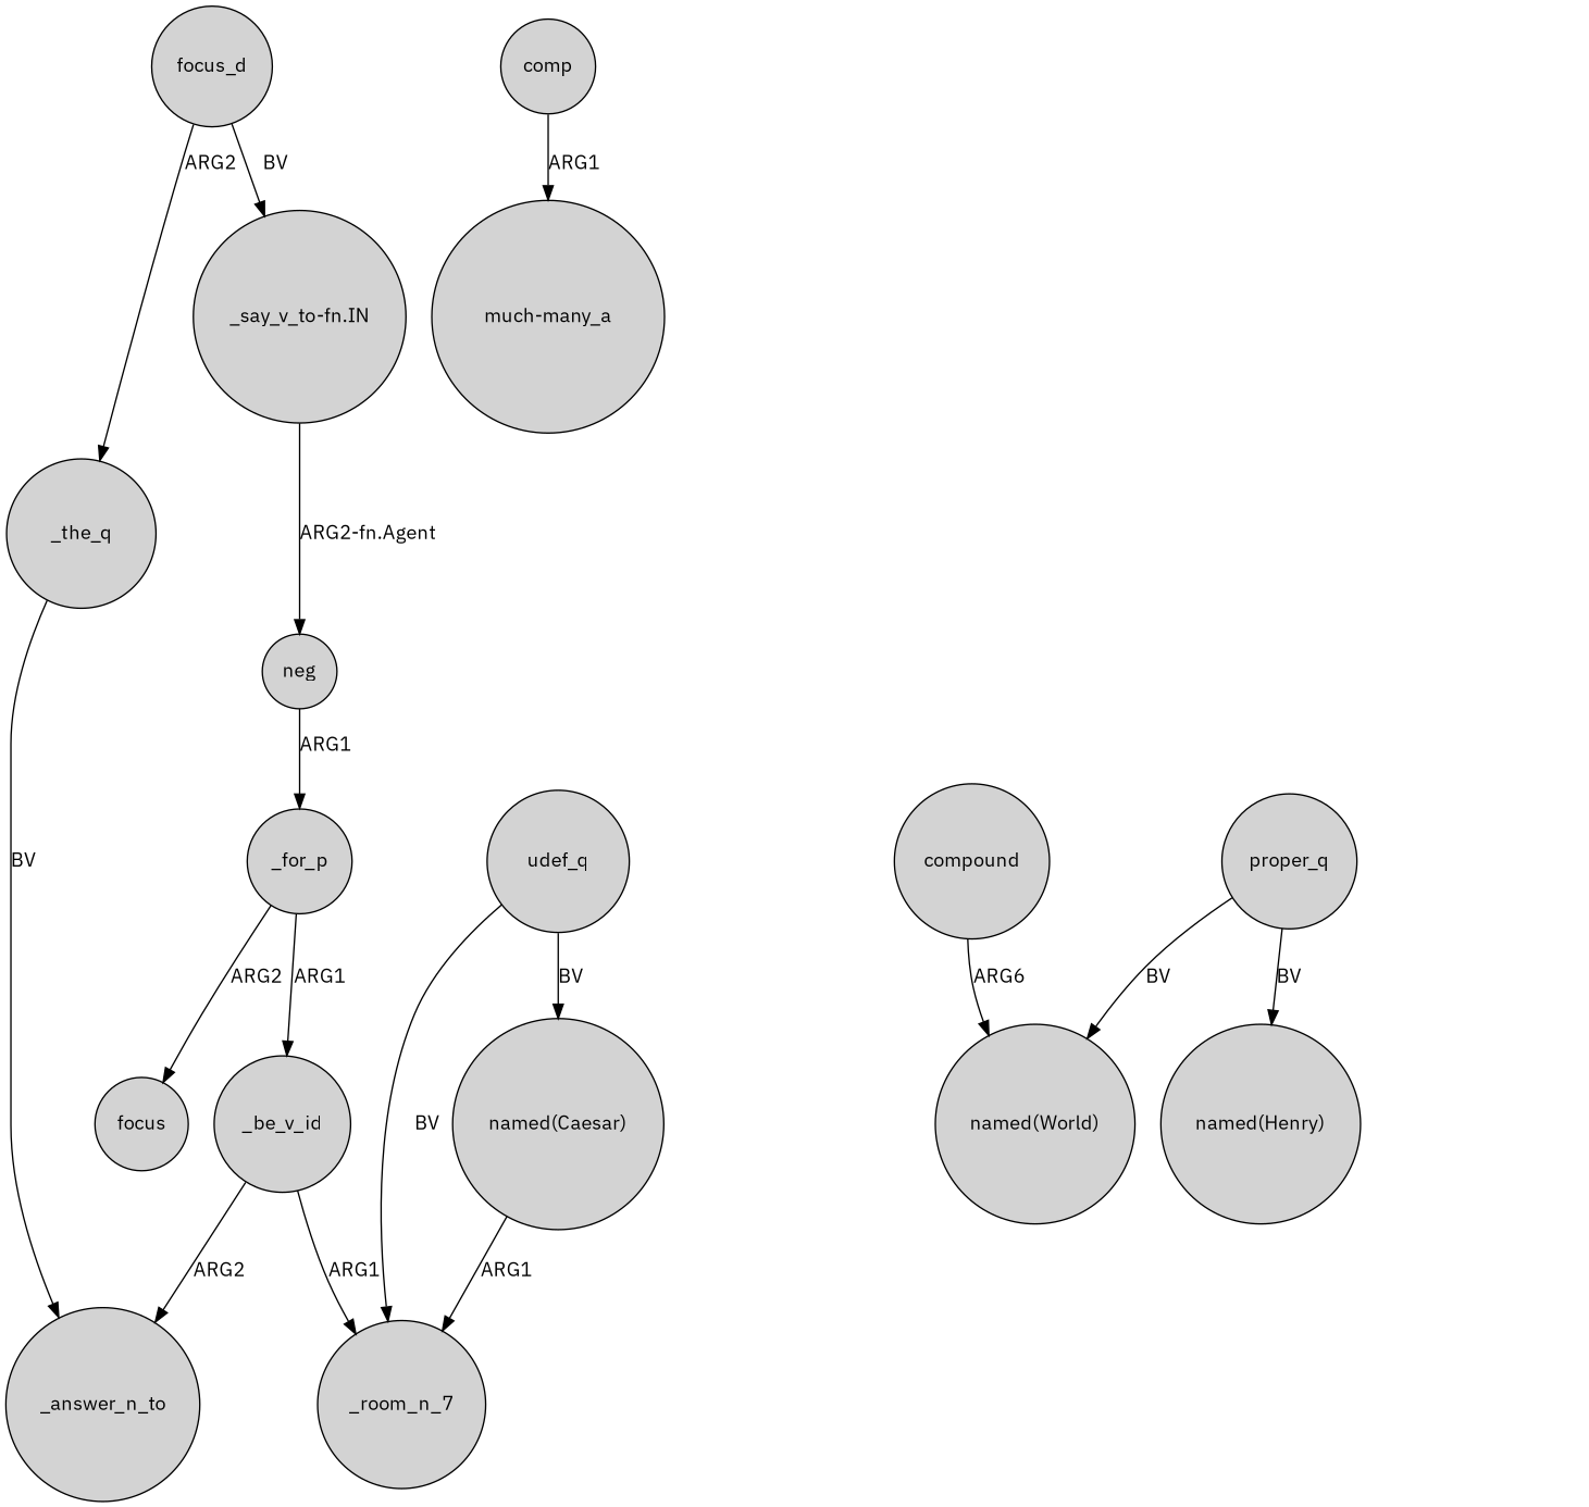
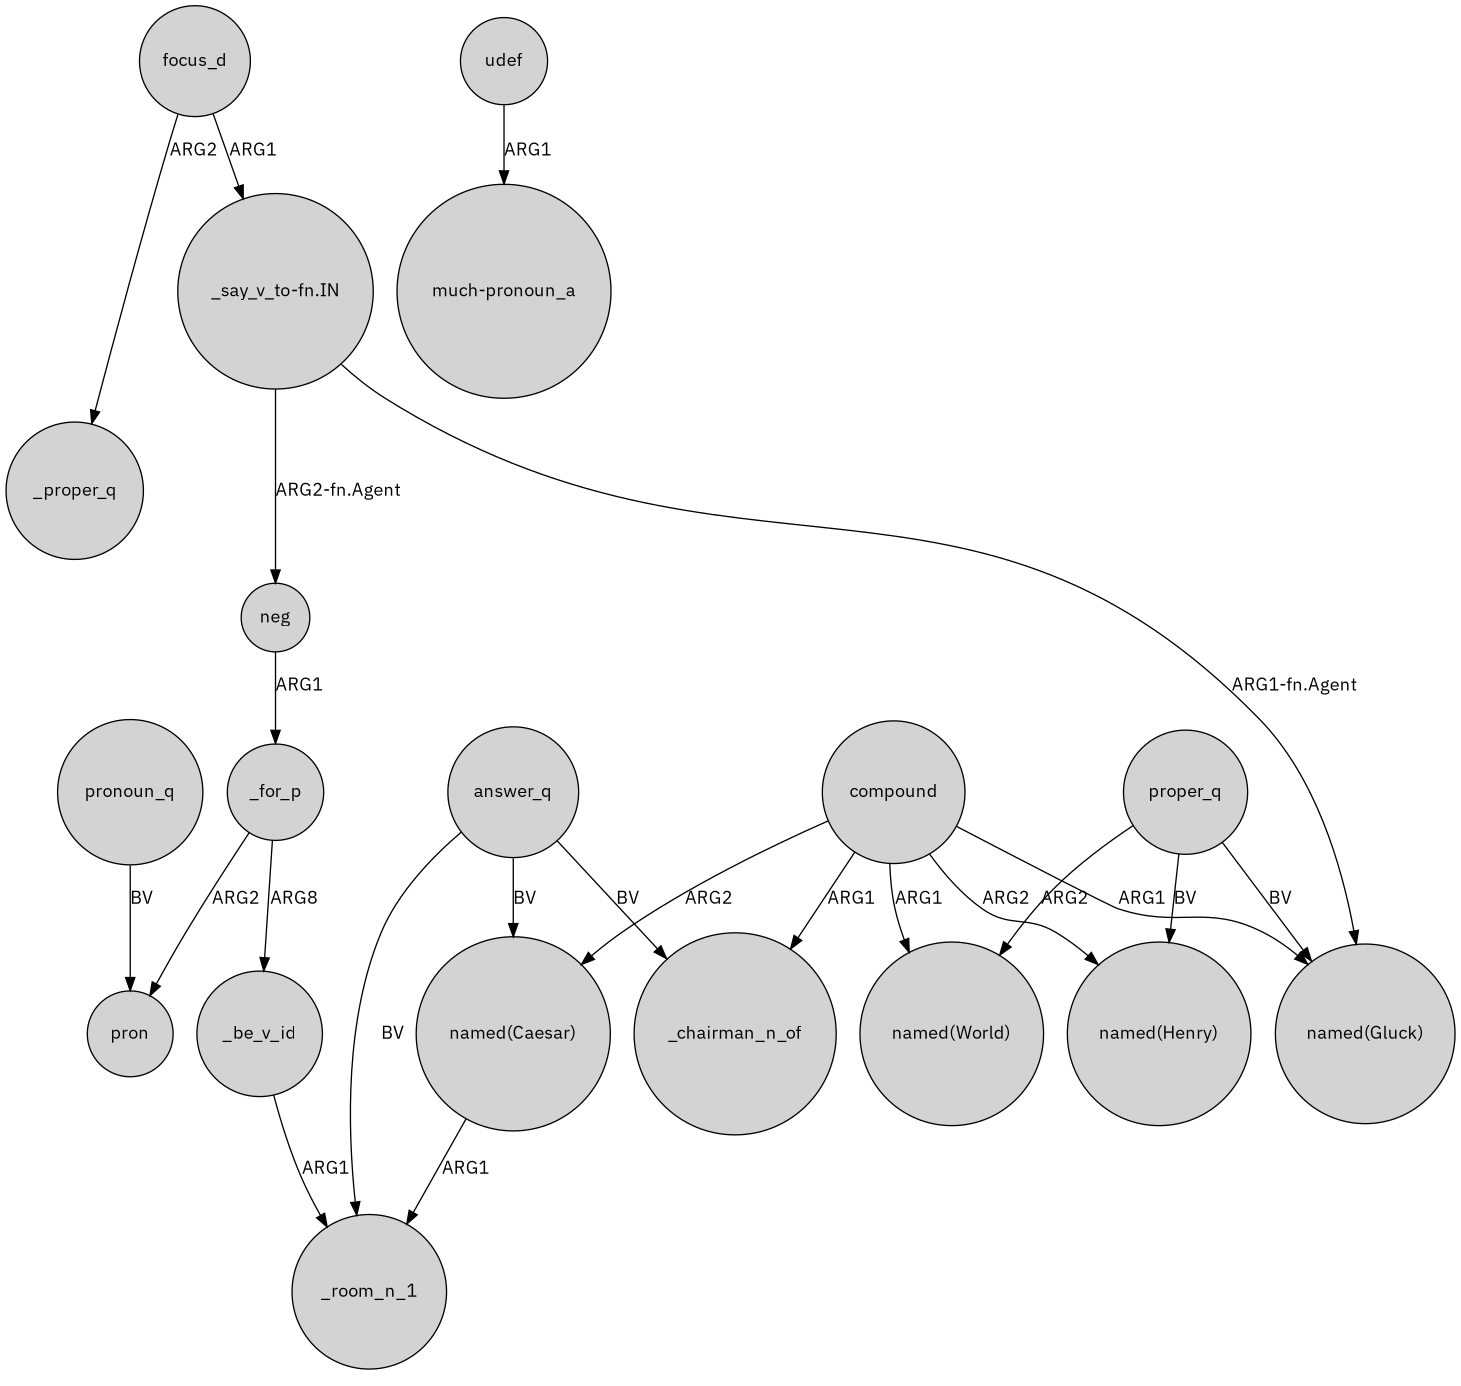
  digraph {
    fontname="IBM Plex Sans"
    node [fontname="IBM Plex Sans" shape=circle style=filled]
    edge [fontname="IBM Plex Sans"]
    focus_d
    "_say_v_to-fn.IN"
-   _the_q
+   _the_q [label=_proper_q]
    _be_v_id
-   _room_n_1 [label=_room_n_7]
-   _answer_n_to
+   _room_n_1
+   "named(Gluck)"
    neg
-   udef_q
+   udef_q [label=answer_q]
    "named(Caesar)"
+   _chairman_n_of
    _for_p
    compound
    "named(Henry)"
    "named(World)"
    proper_q
-   pron [label=focus]
-   comp
-   "much-many_a"
-   focus_d -> "_say_v_to-fn.IN" [label=BV]
+   pronoun_q
+   pron
+   comp [label=udef]
+   "much-many_a" [label="much-pronoun_a"]
+   focus_d -> "_say_v_to-fn.IN" [label=ARG1]
    focus_d -> _the_q [label=ARG2]
+   "_say_v_to-fn.IN" -> "named(Gluck)" [label="ARG1-fn.Agent"]
    "_say_v_to-fn.IN" -> neg [label="ARG2-fn.Agent"]
-   _the_q -> _answer_n_to [label=BV]
    _be_v_id -> _room_n_1 [label=ARG1]
-   _be_v_id -> _answer_n_to [label=ARG2]
    neg -> _for_p [label=ARG1]
    udef_q -> _room_n_1 [label=BV]
    udef_q -> "named(Caesar)" [label=BV]
+   udef_q -> _chairman_n_of [label=BV]
    "named(Caesar)" -> _room_n_1 [label=ARG1]
-   _for_p -> _be_v_id [label=ARG1]
+   _for_p -> _be_v_id [label=ARG8]
    _for_p -> pron [label=ARG2]
-   compound -> "named(World)" [label=ARG6]
+   compound -> "named(Gluck)" [label=ARG1]
+   compound -> "named(Caesar)" [label=ARG2]
+   compound -> _chairman_n_of [label=ARG1]
+   compound -> "named(Henry)" [label=ARG2]
+   compound -> "named(World)" [label=ARG1]
+   proper_q -> "named(Gluck)" [label=BV]
    proper_q -> "named(Henry)" [label=BV]
-   proper_q -> "named(World)" [label=BV]
+   proper_q -> "named(World)" [label=ARG2]
+   pronoun_q -> pron [label=BV]
    comp -> "much-many_a" [label=ARG1]
  }
